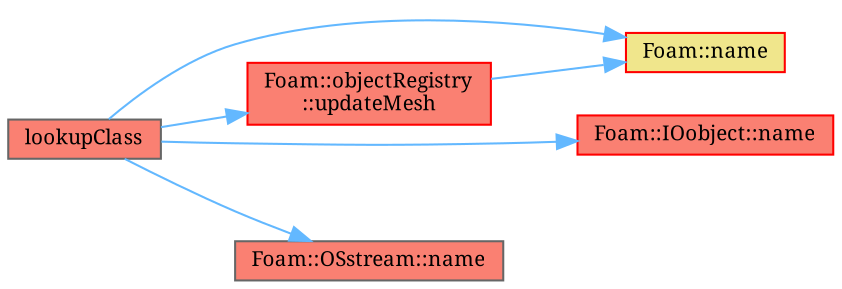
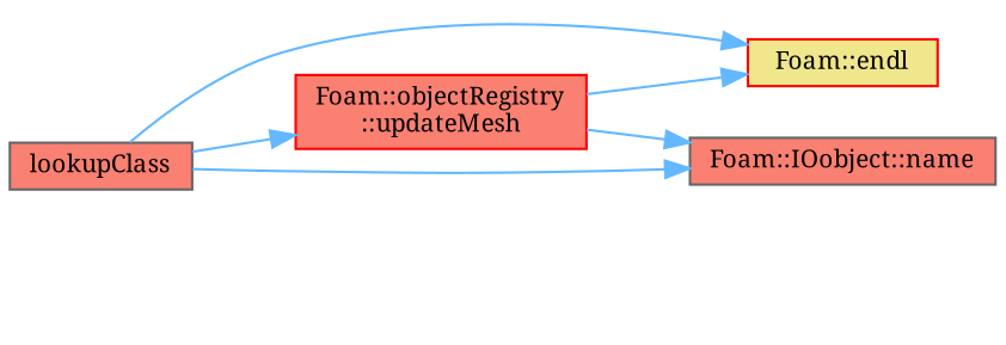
  digraph {
    fontname="Noto Serif"
    rankdir=LR
    node [color=red fillcolor=salmon fontname="Noto Serif" fontsize=10 shape=box style=filled]
    edge [color=steelblue1 fontname="Noto Serif" fontsize=10 labelfontname=Helvetica labelfontsize=10 style=solid]
    n1 [color=gray40 fontcolor=black height=0.2 label=lookupClass width=0.4]
    n2 [height=0.2 label="Foam::objectRegistry\l::updateMesh" width=0.4]
-   n3 [fillcolor=khaki height=0.2 label="Foam::name" width=0.4]
-   n4 [height=0.2 label="Foam::IOobject::name" width=0.4]
-   n5 [color=grey40 height=0.2 label="Foam::OSstream::name" width=0.4]
+   n3 [fillcolor=khaki height=0.2 label="Foam::endl" width=0.4]
+   n4 [color=grey40 height=0.2 label="Foam::IOobject::name" width=0.4]
    n1 -> n2
    n1 -> n3
    n1 -> n4
-   n1 -> n5
    n2 -> n3
+   n2 -> n4
  }
